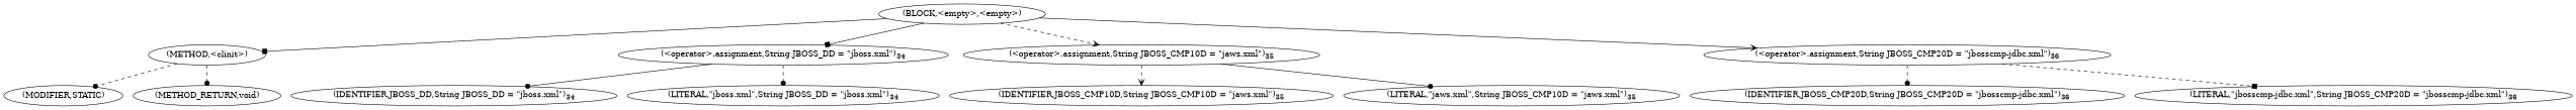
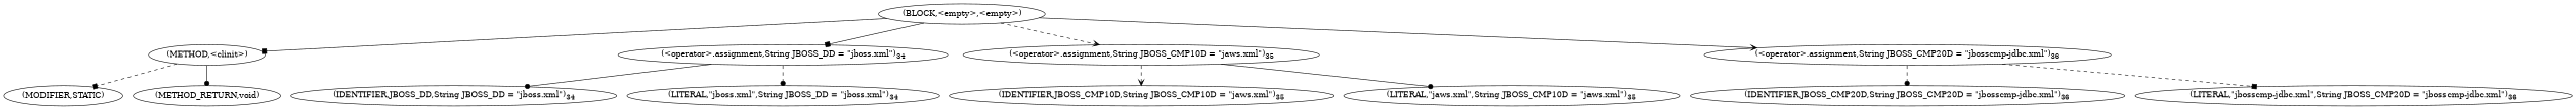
  digraph {
    edge [arrowhead=dot style=dashed]
    n1 [label=<(METHOD,&lt;clinit&gt;)>]
    n2 [label=<(MODIFIER,STATIC)>]
    n3 [label=<(METHOD_RETURN,void)>]
    n4 [label=<(BLOCK,&lt;empty&gt;,&lt;empty&gt;)>]
    n5 [label=<(&lt;operator&gt;.assignment,String JBOSS_DD = &quot;jboss.xml&quot;)<SUB>34</SUB>>]
    n6 [label=<(&lt;operator&gt;.assignment,String JBOSS_CMP10D = &quot;jaws.xml&quot;)<SUB>35</SUB>>]
    n7 [label=<(&lt;operator&gt;.assignment,String JBOSS_CMP20D = &quot;jbosscmp-jdbc.xml&quot;)<SUB>36</SUB>>]
    n8 [label=<(IDENTIFIER,JBOSS_DD,String JBOSS_DD = &quot;jboss.xml&quot;)<SUB>34</SUB>>]
    n9 [label=<(LITERAL,&quot;jboss.xml&quot;,String JBOSS_DD = &quot;jboss.xml&quot;)<SUB>34</SUB>>]
    n10 [label=<(IDENTIFIER,JBOSS_CMP10D,String JBOSS_CMP10D = &quot;jaws.xml&quot;)<SUB>35</SUB>>]
    n11 [label=<(LITERAL,&quot;jaws.xml&quot;,String JBOSS_CMP10D = &quot;jaws.xml&quot;)<SUB>35</SUB>>]
    n12 [label=<(IDENTIFIER,JBOSS_CMP20D,String JBOSS_CMP20D = &quot;jbosscmp-jdbc.xml&quot;)<SUB>36</SUB>>]
    n13 [label=<(LITERAL,&quot;jbosscmp-jdbc.xml&quot;,String JBOSS_CMP20D = &quot;jbosscmp-jdbc.xml&quot;)<SUB>36</SUB>>]
-   n1 -> n2
-   n1 -> n3
+   n1 -> n2 [arrowhead=box]
+   n1 -> n3 [style=solid]
    n4 -> n1 [arrowhead=box style=solid]
    n4 -> n5 [arrowhead=box style=solid]
    n4 -> n6 [arrowhead=vee]
    n4 -> n7 [arrowhead=vee style=solid]
    n5 -> n8 [style=solid]
    n5 -> n9
    n6 -> n10 [arrowhead=vee]
    n6 -> n11 [style=solid]
    n7 -> n12
    n7 -> n13 [arrowhead=box]
  }
